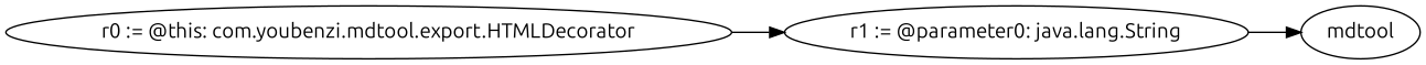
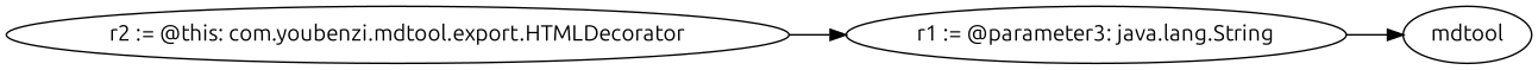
  digraph {
    fontname=Ubuntu
    rankdir=LR
    node [fontname=Ubuntu]
    edge [fontname=Ubuntu]
-   "r0 := @this: com.youbenzi.mdtool.export.HTMLDecorator"
-   "r1 := @parameter0: java.lang.String"
+   "r0 := @this: com.youbenzi.mdtool.export.HTMLDecorator" [label="r2 := @this: com.youbenzi.mdtool.export.HTMLDecorator"]
+   "r1 := @parameter0: java.lang.String" [label="r1 := @parameter3: java.lang.String"]
    n3 [label=mdtool]
    "r0 := @this: com.youbenzi.mdtool.export.HTMLDecorator" -> "r1 := @parameter0: java.lang.String"
    "r1 := @parameter0: java.lang.String" -> n3
  }
